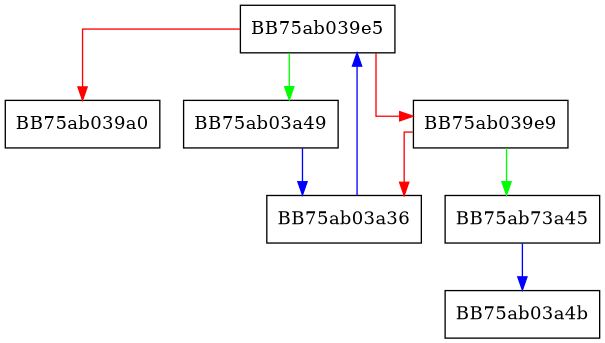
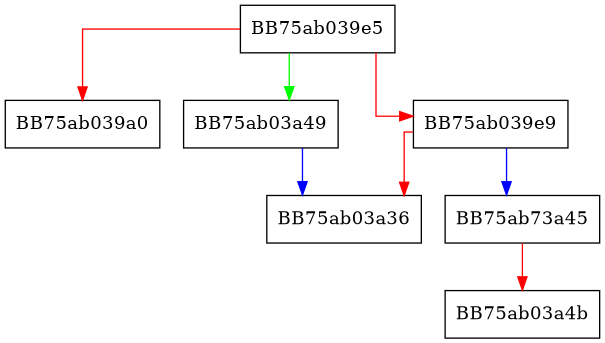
  digraph {
    splines=ortho
    node [shape=box]
    edge [color=red]
    BB75ab039e5
    BB75ab039a0
    BB75ab03a49
    BB75ab039e9
    BB75ab03a36
    n6 [label=BB75ab73a45]
    BB75ab03a4b
    BB75ab039e5 -> BB75ab039a0
    BB75ab039e5 -> BB75ab03a49 [color=green]
    BB75ab039e5 -> BB75ab039e9
    BB75ab03a49 -> BB75ab03a36 [color=blue]
    BB75ab039e9 -> BB75ab03a36
-   BB75ab039e9 -> n6 [color=green]
-   BB75ab03a36 -> BB75ab039e5 [color=blue]
-   n6 -> BB75ab03a4b [color=blue]
+   BB75ab039e9 -> n6 [color=blue]
+   n6 -> BB75ab03a4b
  }
